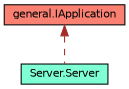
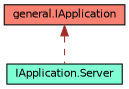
  digraph {
    rankdir=TB
    node [color=black fontname=Helvetica fontsize=10 shape=record style=filled]
    n1 [fillcolor=salmon height=0.2 label="general.IApplication" width=0.4]
-   n2 [fillcolor=aquamarine height=0.2 label="Server.Server" width=0.4]
+   n2 [fillcolor=aquamarine height=0.2 label="IApplication.Server" width=0.4]
    n1 -> n2 [color=brown dir=back fontname=Helvetica fontsize=10 labelfontname=Helvetica labelfontsize=10 style=dashed]
  }
